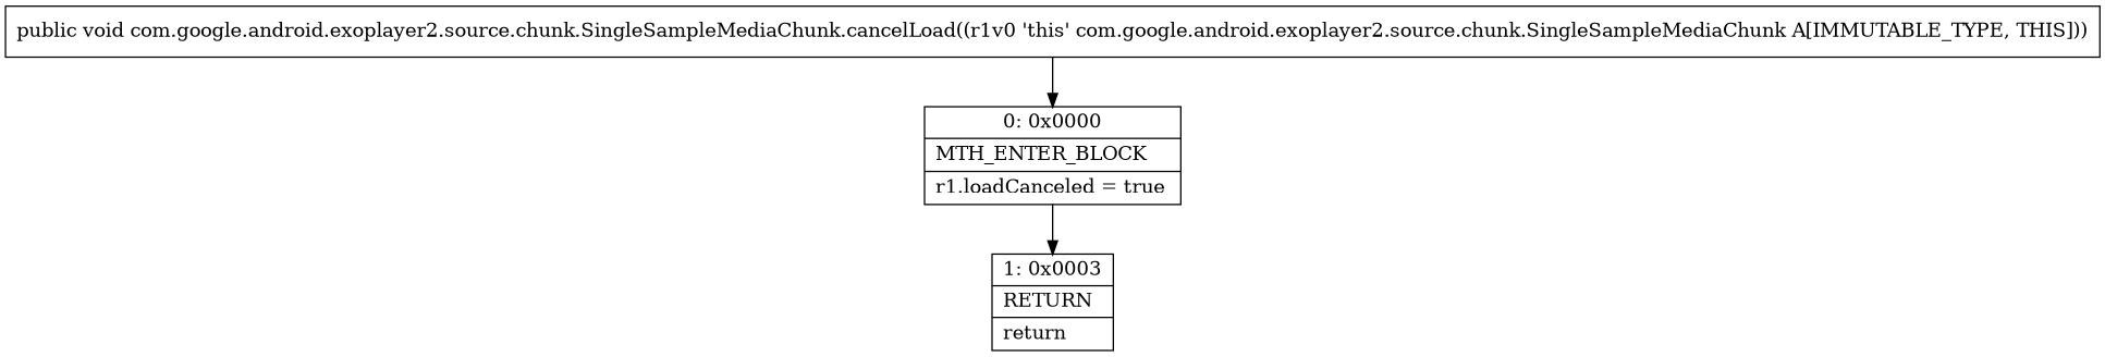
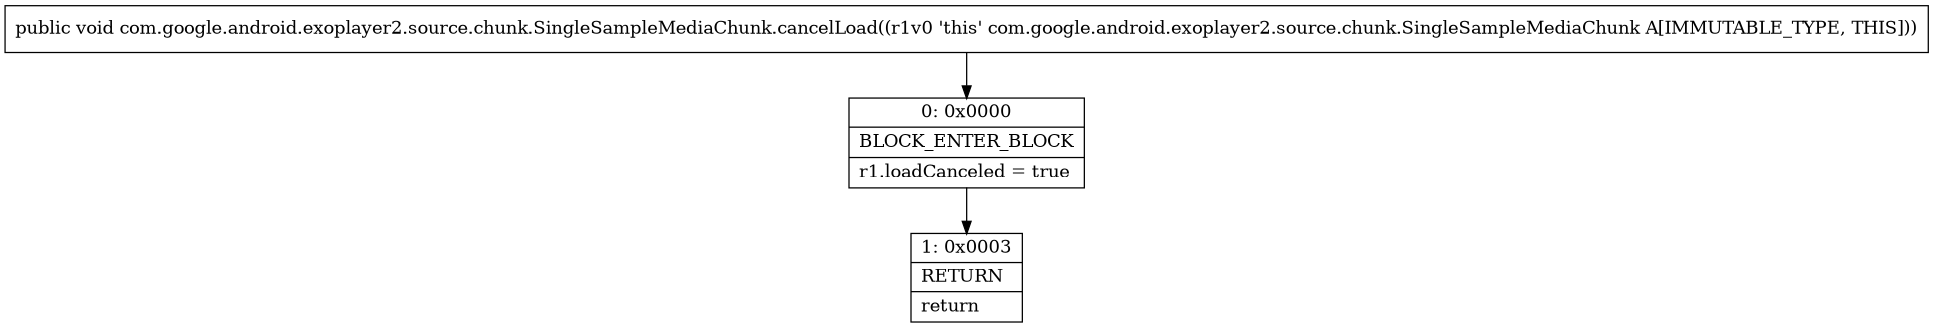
  digraph {
    node [shape=record]
-   n1 [label="{0\:\ 0x0000|MTH_ENTER_BLOCK\l|r1.loadCanceled = true\l}"]
+   n1 [label="{0\:\ 0x0000|BLOCK_ENTER_BLOCK\l|r1.loadCanceled = true\l}"]
    n2 [label="{1\:\ 0x0003|RETURN\l|return\l}"]
    n3 [label="{public void com.google.android.exoplayer2.source.chunk.SingleSampleMediaChunk.cancelLoad((r1v0 'this' com.google.android.exoplayer2.source.chunk.SingleSampleMediaChunk A[IMMUTABLE_TYPE, THIS])) }"]
    n1 -> n2
    n3 -> n1
  }
